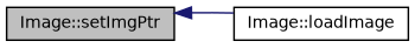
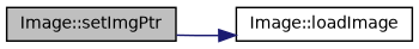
  digraph {
    rankdir=LR
    node [color=black fontname=Helvetica fontsize=10 shape=record style=filled]
    n1 [fillcolor=grey75 fontcolor=black height=0.2 label="Image::setImgPtr" width=0.4]
    n2 [fillcolor=white height=0.2 label="Image::loadImage" width=0.4]
-   n2 -> n1 [color=midnightblue fontname=Helvetica fontsize=10 labelfontname=Helvetica labelfontsize=10 style=solid]
+   n1 -> n2 [color=midnightblue fontname=Helvetica fontsize=10 labelfontname=Helvetica labelfontsize=10 style=solid]
  }
